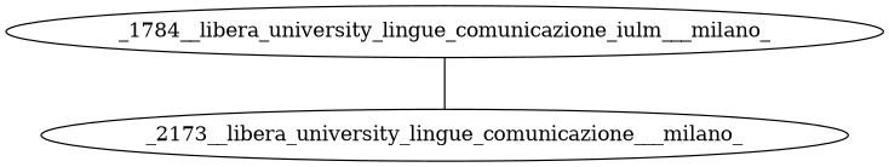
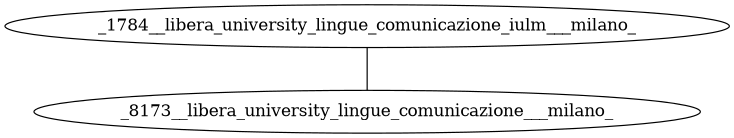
  graph {
    _1784__libera_university_lingue_comunicazione_iulm___milano_
-   _2173__libera_university_lingue_comunicazione___milano_
+   _2173__libera_university_lingue_comunicazione___milano_ [label=_8173__libera_university_lingue_comunicazione___milano_]
    _1784__libera_university_lingue_comunicazione_iulm___milano_ -- _2173__libera_university_lingue_comunicazione___milano_
  }
